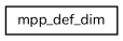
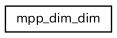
  digraph {
    rankdir=LR
    fontname=Nunito
-   n1 [color=black fillcolor=white fontname=Nunito fontsize=10 height=0.2 label=mpp_def_dim shape=record style=filled width=0.4]
+   n1 [color=black fillcolor=white fontname=Nunito fontsize=10 height=0.2 label=mpp_dim_dim shape=record style=filled width=0.4]
  }
